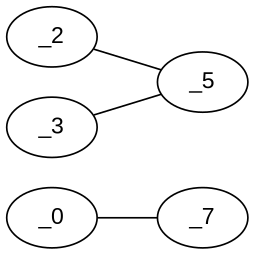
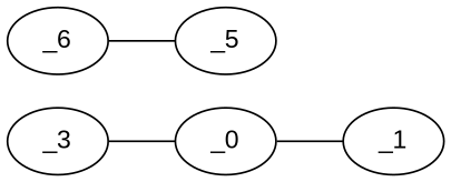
  graph {
    fontname="Liberation Sans"
    rankdir=LR
    node [fontname="Liberation Sans"]
    edge [fontname="Liberation Sans"]
    _0 [x=0.877153 y=2.94712]
-   _1 [x=0.919658 y=0.578993 label=_7]
-   _2 [x=2.11484 y=0.742915]
+   _1 [x=0.919658 y=0.578993]
+   _2 [x=2.11484 y=0.742915 label=_6]
    _5 [x=0.949722 y=0.282932]
    _3 [x=2.05 y=2.86]
    _0 -- _1
    _2 -- _5
-   _3 -- _5
+   _3 -- _0
  }
